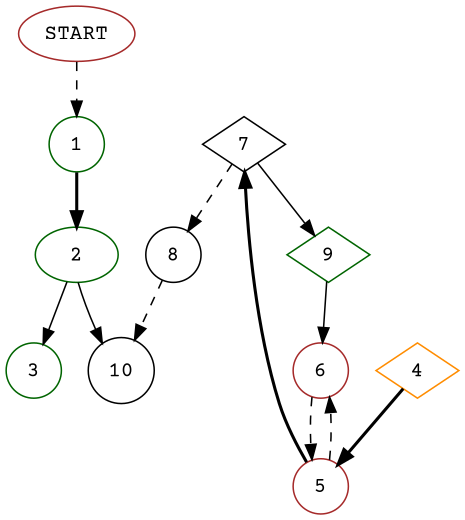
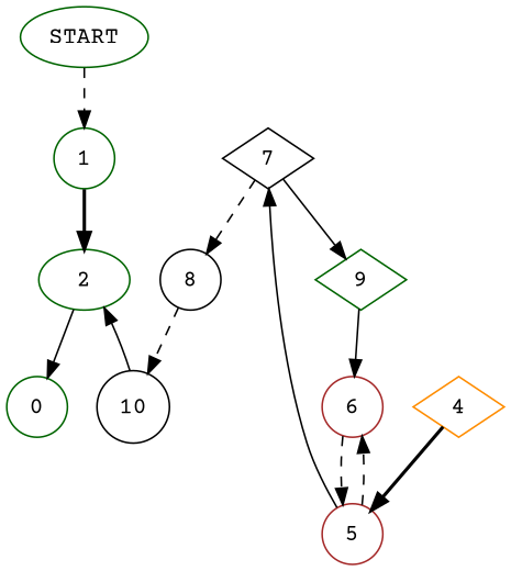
  digraph {
    fontname="Courier Prime"
    node [color=darkgreen fontname="Courier Prime" shape=circle]
    edge [fontname="Courier Prime" style=dashed]
-   n1 [color=brown label=START shape=ellipse]
+   n1 [label=START shape=ellipse]
    1
    2 [shape=ellipse]
-   3
+   3 [label=0]
    4 [color=darkorange shape=diamond]
    5 [color=brown]
    6 [color=brown]
    7 [color=black shape=diamond]
    8 [color=black]
    9 [shape=diamond]
    10 [color=black]
    n1 -> 1
    1 -> 2 [style=bold]
    2 -> 3 [style=solid]
    4 -> 5 [style=bold]
    5 -> 6
-   5 -> 7 [style=bold]
+   5 -> 7 [style=solid]
    6 -> 5
    7 -> 8
    7 -> 9 [style=solid]
    8 -> 10
    9 -> 6 [style=solid]
-   2 -> 10 [style=solid]
+   10 -> 2 [style=solid]
  }
